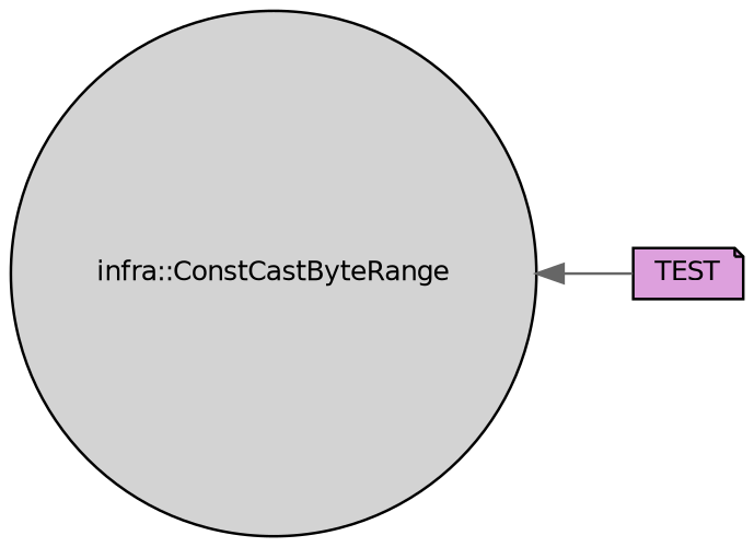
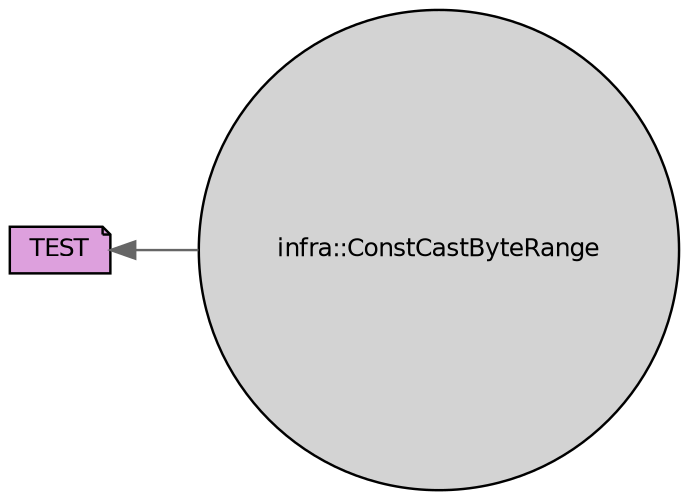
  digraph {
    rankdir=LR
    node [color=black fontname=Helvetica fontsize=10 style=filled]
    n1 [fillcolor=lightgrey fontcolor=black height=0.2 label="infra::ConstCastByteRange" shape=circle width=0.4]
    n2 [fillcolor=plum height=0.2 label=TEST shape=note width=0.4]
-   n1 -> n2 [color=gray40 dir=back fontname=Helvetica fontsize=10 labelfontname=Helvetica labelfontsize=10 style=solid]
+   n2 -> n1 [color=gray40 dir=back fontname=Helvetica fontsize=10 labelfontname=Helvetica labelfontsize=10 style=solid]
  }
